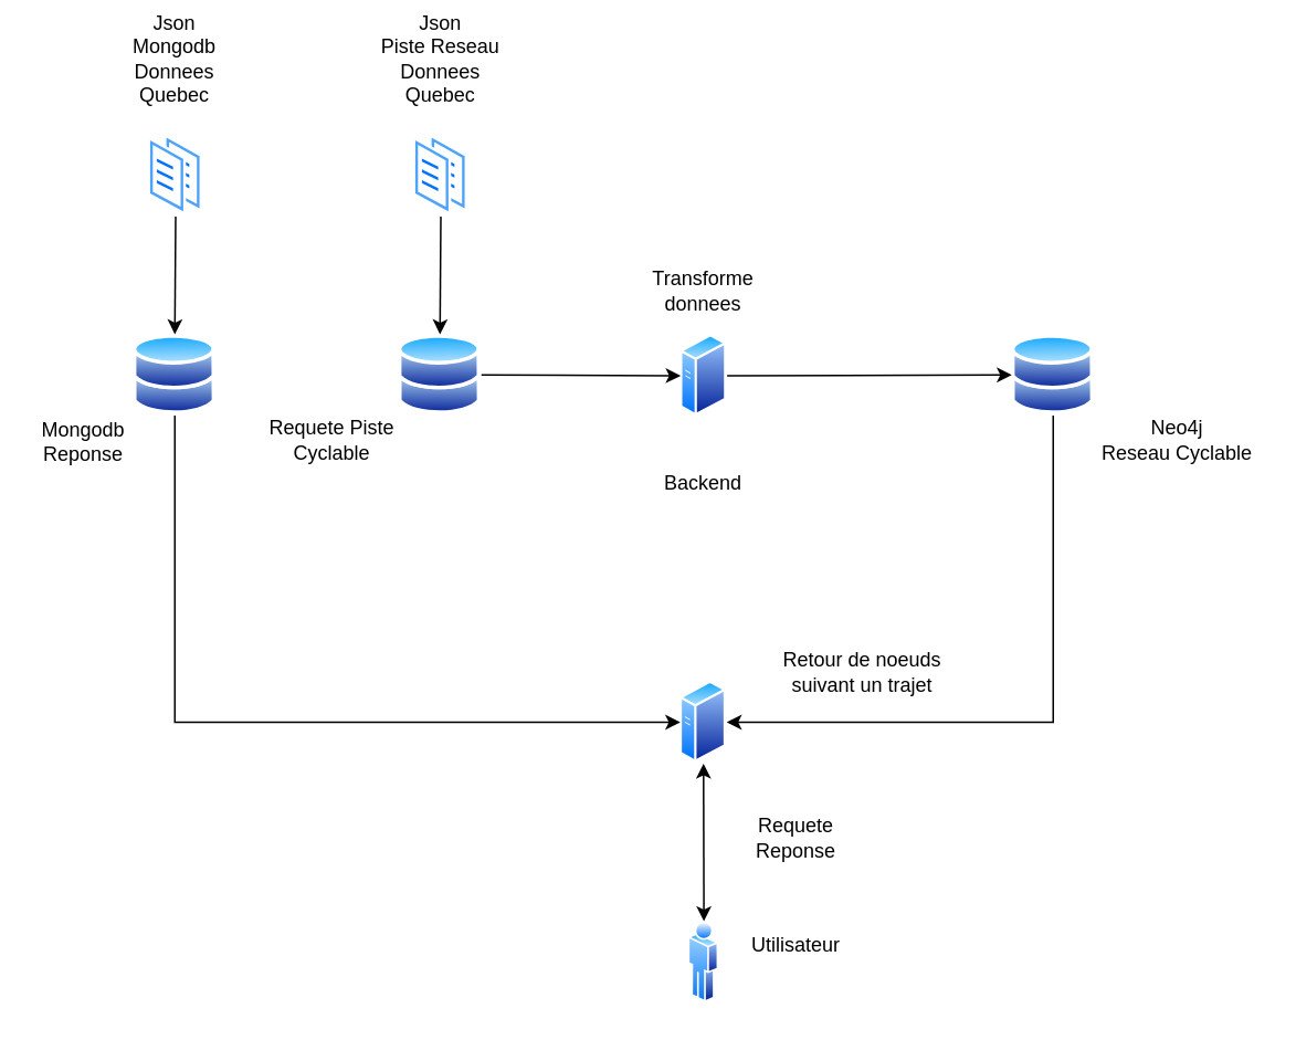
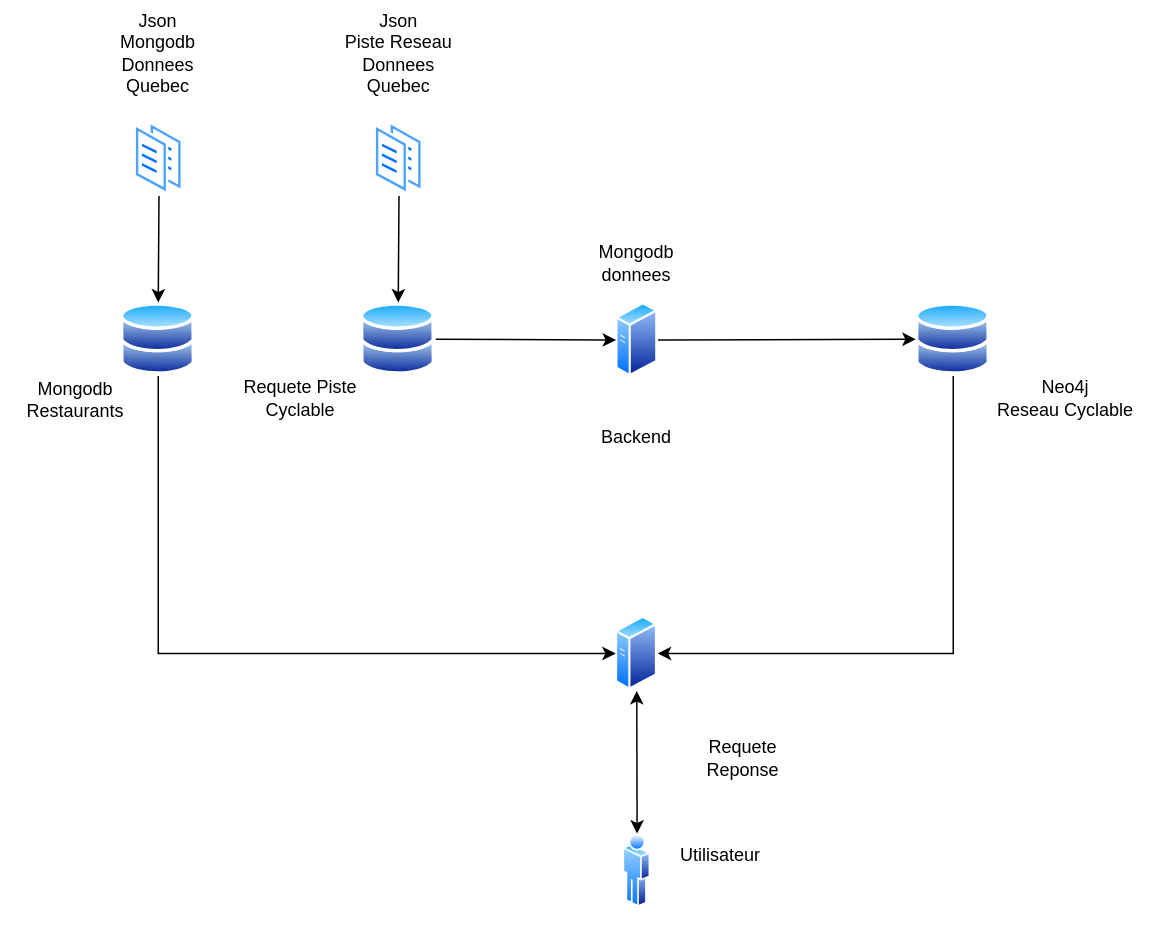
  <mxCell id="0" />
  <mxCell id="1" parent="0" />
  <mxCell id="2" value="" style="image;aspect=fixed;perimeter=ellipsePerimeter;html=1;align=center;shadow=0;dashed=0;spacingTop=3;image=img/lib/active_directory/databases.svg;" vertex="1" parent="1"><mxGeometry x="80" y="201" width="50" height="49" as="geometry" /></mxCell>
  <mxCell id="3" value="" style="image;aspect=fixed;perimeter=ellipsePerimeter;html=1;align=center;shadow=0;dashed=0;spacingTop=3;image=img/lib/active_directory/databases.svg;" vertex="1" parent="1"><mxGeometry x="240" y="201" width="50" height="49" as="geometry" /></mxCell>
  <mxCell id="4" value="" style="image;aspect=fixed;perimeter=ellipsePerimeter;html=1;align=center;shadow=0;dashed=0;spacingTop=3;image=img/lib/active_directory/databases.svg;" vertex="1" parent="1"><mxGeometry x="610" y="201" width="50" height="49" as="geometry" /></mxCell>
  <mxCell id="5" value="" style="image;aspect=fixed;perimeter=ellipsePerimeter;html=1;align=center;shadow=0;dashed=0;spacingTop=3;image=img/lib/active_directory/generic_server.svg;" vertex="1" parent="1"><mxGeometry x="410.25" y="201" width="28.0" height="50" as="geometry" /></mxCell>
  <mxCell id="6" value="" style="image;aspect=fixed;perimeter=ellipsePerimeter;html=1;align=center;shadow=0;dashed=0;spacingTop=3;image=img/lib/active_directory/documents.svg;" vertex="1" parent="1"><mxGeometry x="89" y="80" width="33" height="50" as="geometry" /></mxCell>
  <mxCell id="7" value="" style="image;aspect=fixed;perimeter=ellipsePerimeter;html=1;align=center;shadow=0;dashed=0;spacingTop=3;image=img/lib/active_directory/documents.svg;" vertex="1" parent="1"><mxGeometry x="249" y="80" width="33" height="50" as="geometry" /></mxCell>
  <mxCell id="8" value="" style="image;aspect=fixed;perimeter=ellipsePerimeter;html=1;align=center;shadow=0;dashed=0;spacingTop=3;image=img/lib/active_directory/generic_server.svg;" vertex="1" parent="1"><mxGeometry x="410" y="410" width="28.0" height="50" as="geometry" /></mxCell>
  <mxCell id="9" value="" style="image;aspect=fixed;perimeter=ellipsePerimeter;html=1;align=center;shadow=0;dashed=0;spacingTop=3;image=img/lib/active_directory/user.svg;" vertex="1" parent="1"><mxGeometry x="415" y="555" width="18.5" height="50" as="geometry" /></mxCell>
  <mxCell id="10" value="" style="endArrow=classic;html=1;rounded=0;exitX=0.5;exitY=1;exitDx=0;exitDy=0;entryX=0.5;entryY=0;entryDx=0;entryDy=0;" edge="1" parent="1" source="6" target="2"><mxGeometry width="50" height="50" relative="1" as="geometry"><mxPoint x="370" y="450" as="sourcePoint" /><mxPoint x="420" y="400" as="targetPoint" /></mxGeometry></mxCell>
  <mxCell id="11" value="" style="endArrow=classic;html=1;rounded=0;exitX=1;exitY=0.5;exitDx=0;exitDy=0;entryX=0;entryY=0.5;entryDx=0;entryDy=0;" edge="1" parent="1" source="3" target="5"><mxGeometry width="50" height="50" relative="1" as="geometry"><mxPoint x="252" y="460" as="sourcePoint" /><mxPoint x="302" y="410" as="targetPoint" /></mxGeometry></mxCell>
  <mxCell id="12" value="" style="endArrow=classic;html=1;rounded=0;entryX=0.5;entryY=0;entryDx=0;entryDy=0;exitX=0.5;exitY=1;exitDx=0;exitDy=0;" edge="1" parent="1" source="7" target="3"><mxGeometry width="50" height="50" relative="1" as="geometry"><mxPoint x="152" y="410" as="sourcePoint" /><mxPoint x="202" y="360" as="targetPoint" /></mxGeometry></mxCell>
  <mxCell id="13" value="" style="endArrow=classic;html=1;rounded=0;entryX=0;entryY=0.5;entryDx=0;entryDy=0;exitX=1;exitY=0.5;exitDx=0;exitDy=0;" edge="1" parent="1" source="5" target="4"><mxGeometry width="50" height="50" relative="1" as="geometry"><mxPoint x="560" y="310" as="sourcePoint" /><mxPoint x="420" y="400" as="targetPoint" /></mxGeometry></mxCell>
  <mxCell id="14" value="" style="endArrow=classic;html=1;rounded=0;exitX=0.5;exitY=1;exitDx=0;exitDy=0;entryX=0;entryY=0.5;entryDx=0;entryDy=0;" edge="1" parent="1" source="2" target="8"><mxGeometry width="50" height="50" relative="1" as="geometry"><mxPoint x="370" y="450" as="sourcePoint" /><mxPoint x="420" y="400" as="targetPoint" /><Array as="points"><mxPoint x="105" y="435" /></Array></mxGeometry></mxCell>
  <mxCell id="15" value="" style="endArrow=classic;startArrow=classic;html=1;rounded=0;entryX=0.5;entryY=1;entryDx=0;entryDy=0;exitX=0.5;exitY=0;exitDx=0;exitDy=0;" edge="1" parent="1" source="9" target="8"><mxGeometry width="50" height="50" relative="1" as="geometry"><mxPoint x="240" y="540" as="sourcePoint" /><mxPoint x="290" y="490" as="targetPoint" /></mxGeometry></mxCell>
  <mxCell id="16" value="" style="endArrow=classic;html=1;rounded=0;entryX=1;entryY=0.5;entryDx=0;entryDy=0;exitX=0.5;exitY=1;exitDx=0;exitDy=0;" edge="1" parent="1" source="4" target="8"><mxGeometry width="50" height="50" relative="1" as="geometry"><mxPoint x="370" y="450" as="sourcePoint" /><mxPoint x="420" y="400" as="targetPoint" /><Array as="points"><mxPoint x="635" y="435" /></Array></mxGeometry></mxCell>
  <mxCell id="17" value="Json Mongodb Donnees Quebec" style="text;html=1;strokeColor=none;fillColor=none;align=center;verticalAlign=middle;whiteSpace=wrap;rounded=0;" vertex="1" parent="1"><mxGeometry x="75" y="20" width="60" height="30" as="geometry" /></mxCell>
- <mxCell id="18" value="Mongodb Reponse" style="text;html=1;strokeColor=none;fillColor=none;align=center;verticalAlign=middle;whiteSpace=wrap;rounded=0;" vertex="1" parent="1"><mxGeometry x="20" y="251" width="60" height="30" as="geometry" /></mxCell>
+ <mxCell id="18" value="Mongodb Restaurants" style="text;html=1;strokeColor=none;fillColor=none;align=center;verticalAlign=middle;whiteSpace=wrap;rounded=0;" vertex="1" parent="1"><mxGeometry x="20" y="251" width="60" height="30" as="geometry" /></mxCell>
  <mxCell id="19" value="Requete Piste Cyclable" style="text;html=1;strokeColor=none;fillColor=none;align=center;verticalAlign=middle;whiteSpace=wrap;rounded=0;" vertex="1" parent="1"><mxGeometry x="160" y="250" width="80" height="30" as="geometry" /></mxCell>
  <mxCell id="20" value="Backend" style="text;html=1;strokeColor=none;fillColor=none;align=center;verticalAlign=middle;whiteSpace=wrap;rounded=0;" vertex="1" parent="1"><mxGeometry x="394.25" y="276" width="60" height="30" as="geometry" /></mxCell>
- <mxCell id="21" value="Transforme donnees" style="text;html=1;strokeColor=none;fillColor=none;align=center;verticalAlign=middle;whiteSpace=wrap;rounded=0;" vertex="1" parent="1"><mxGeometry x="394.25" y="160" width="60" height="30" as="geometry" /></mxCell>
+ <mxCell id="21" value="Mongodb donnees" style="text;html=1;strokeColor=none;fillColor=none;align=center;verticalAlign=middle;whiteSpace=wrap;rounded=0;" vertex="1" parent="1"><mxGeometry x="394.25" y="160" width="60" height="30" as="geometry" /></mxCell>
  <mxCell id="22" value="Json &lt;br&gt;Piste Reseau Donnees Quebec" style="text;html=1;strokeColor=none;fillColor=none;align=center;verticalAlign=middle;whiteSpace=wrap;rounded=0;" vertex="1" parent="1"><mxGeometry x="218" y="20" width="95" height="30" as="geometry" /></mxCell>
  <mxCell id="23" value="Neo4j&lt;br&gt;Reseau Cyclable" style="text;html=1;strokeColor=none;fillColor=none;align=center;verticalAlign=middle;whiteSpace=wrap;rounded=0;" vertex="1" parent="1"><mxGeometry x="660" y="250" width="100" height="30" as="geometry" /></mxCell>
  <mxCell id="24" value="Utilisateur" style="text;html=1;strokeColor=none;fillColor=none;align=center;verticalAlign=middle;whiteSpace=wrap;rounded=0;" vertex="1" parent="1"><mxGeometry x="450" y="555" width="60" height="30" as="geometry" /></mxCell>
- <mxCell id="25" value="Requete&lt;br&gt;Reponse" style="text;html=1;strokeColor=none;fillColor=none;align=center;verticalAlign=middle;whiteSpace=wrap;rounded=0;" vertex="1" parent="1"><mxGeometry x="450" y="490" width="60" height="30" as="geometry" /></mxCell>
- <mxCell id="26" value="Retour de noeuds suivant un trajet" style="text;html=1;strokeColor=none;fillColor=none;align=center;verticalAlign=middle;whiteSpace=wrap;rounded=0;" vertex="1" parent="1"><mxGeometry x="470" y="390" width="100" height="30" as="geometry" /></mxCell>
+ <mxCell id="25" value="Requete&lt;br&gt;Reponse" style="text;html=1;strokeColor=none;fillColor=none;align=center;verticalAlign=middle;whiteSpace=wrap;rounded=0;" vertex="1" parent="1"><mxGeometry x="465" y="490" width="60" height="30" as="geometry" /></mxCell>
